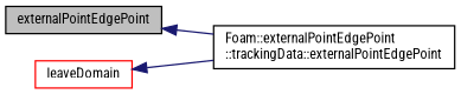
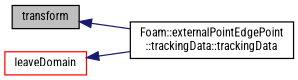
  digraph {
    fontname="Roboto Condensed"
    rankdir=LR
    node [color=black fontname="Roboto Condensed" fontsize=10 shape=record]
    edge [color=midnightblue dir=back fontname="Roboto Condensed" fontsize=10 labelfontname=Helvetica labelfontsize=10 style=solid]
-   n1 [fillcolor=grey75 fontcolor=black height=0.2 label=externalPointEdgePoint style=filled width=0.4]
-   n2 [height=0.2 label="Foam::externalPointEdgePoint\l::trackingData::externalPointEdgePoint" width=0.4]
+   n1 [fillcolor=grey75 fontcolor=black height=0.2 label=transform style=filled width=0.4]
+   n2 [height=0.2 label="Foam::externalPointEdgePoint\l::trackingData::trackingData" width=0.4]
    n3 [color=red height=0.2 label=leaveDomain width=0.4]
    n1 -> n2
    n3 -> n2
  }
